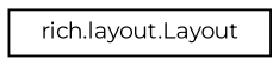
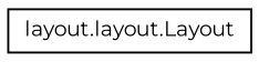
  digraph {
    rankdir=LR
    fontname=Montserrat
-   n1 [color=black fillcolor=white fontname=Montserrat fontsize=10 height=0.2 label="rich.layout.Layout" shape=record style=filled width=0.4]
+   n1 [color=black fillcolor=white fontname=Montserrat fontsize=10 height=0.2 label="layout.layout.Layout" shape=record style=filled width=0.4]
  }
